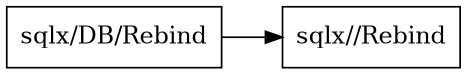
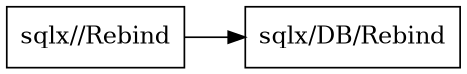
  digraph {
    rankdir=LR
    node [shape=box]
    n1 [label="sqlx/DB/Rebind"]
    n2 [label="sqlx//Rebind"]
-   n1 -> n2
+   n2 -> n1
  }
